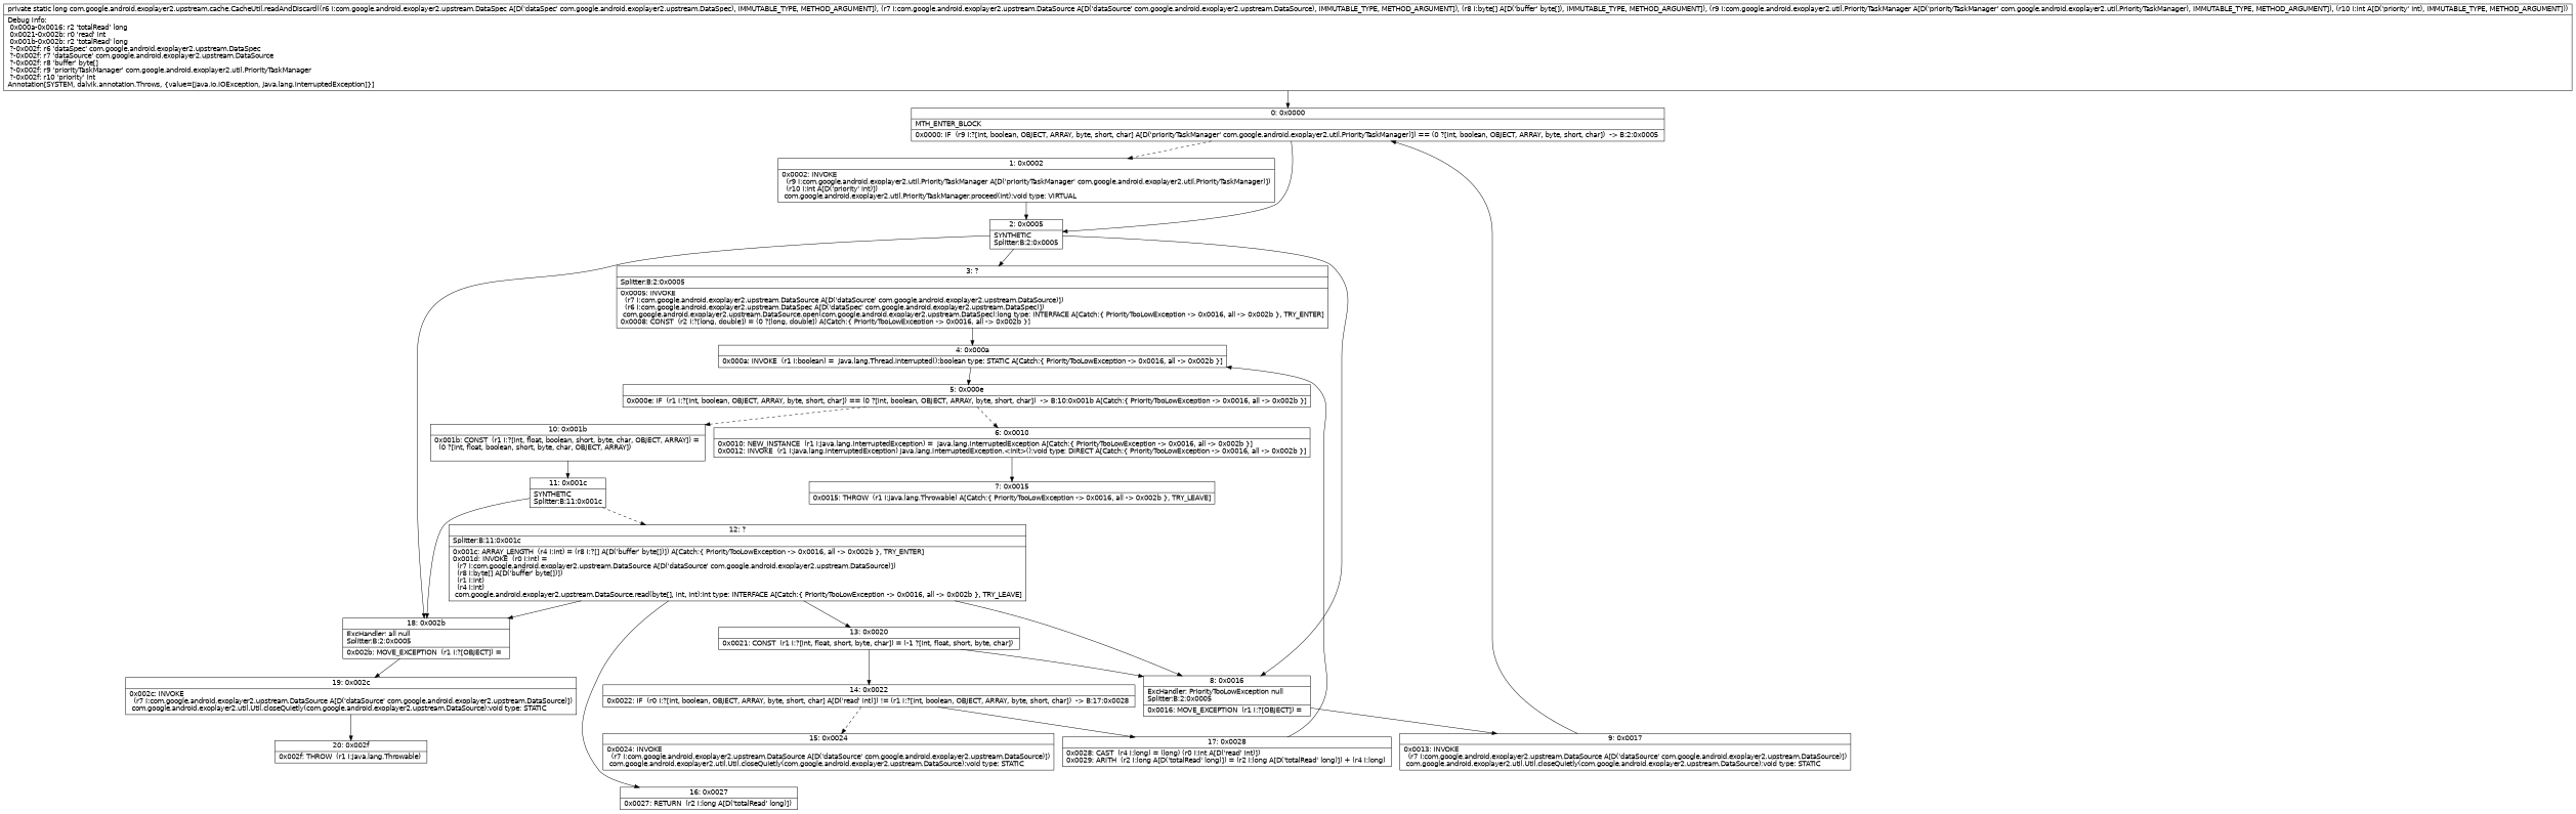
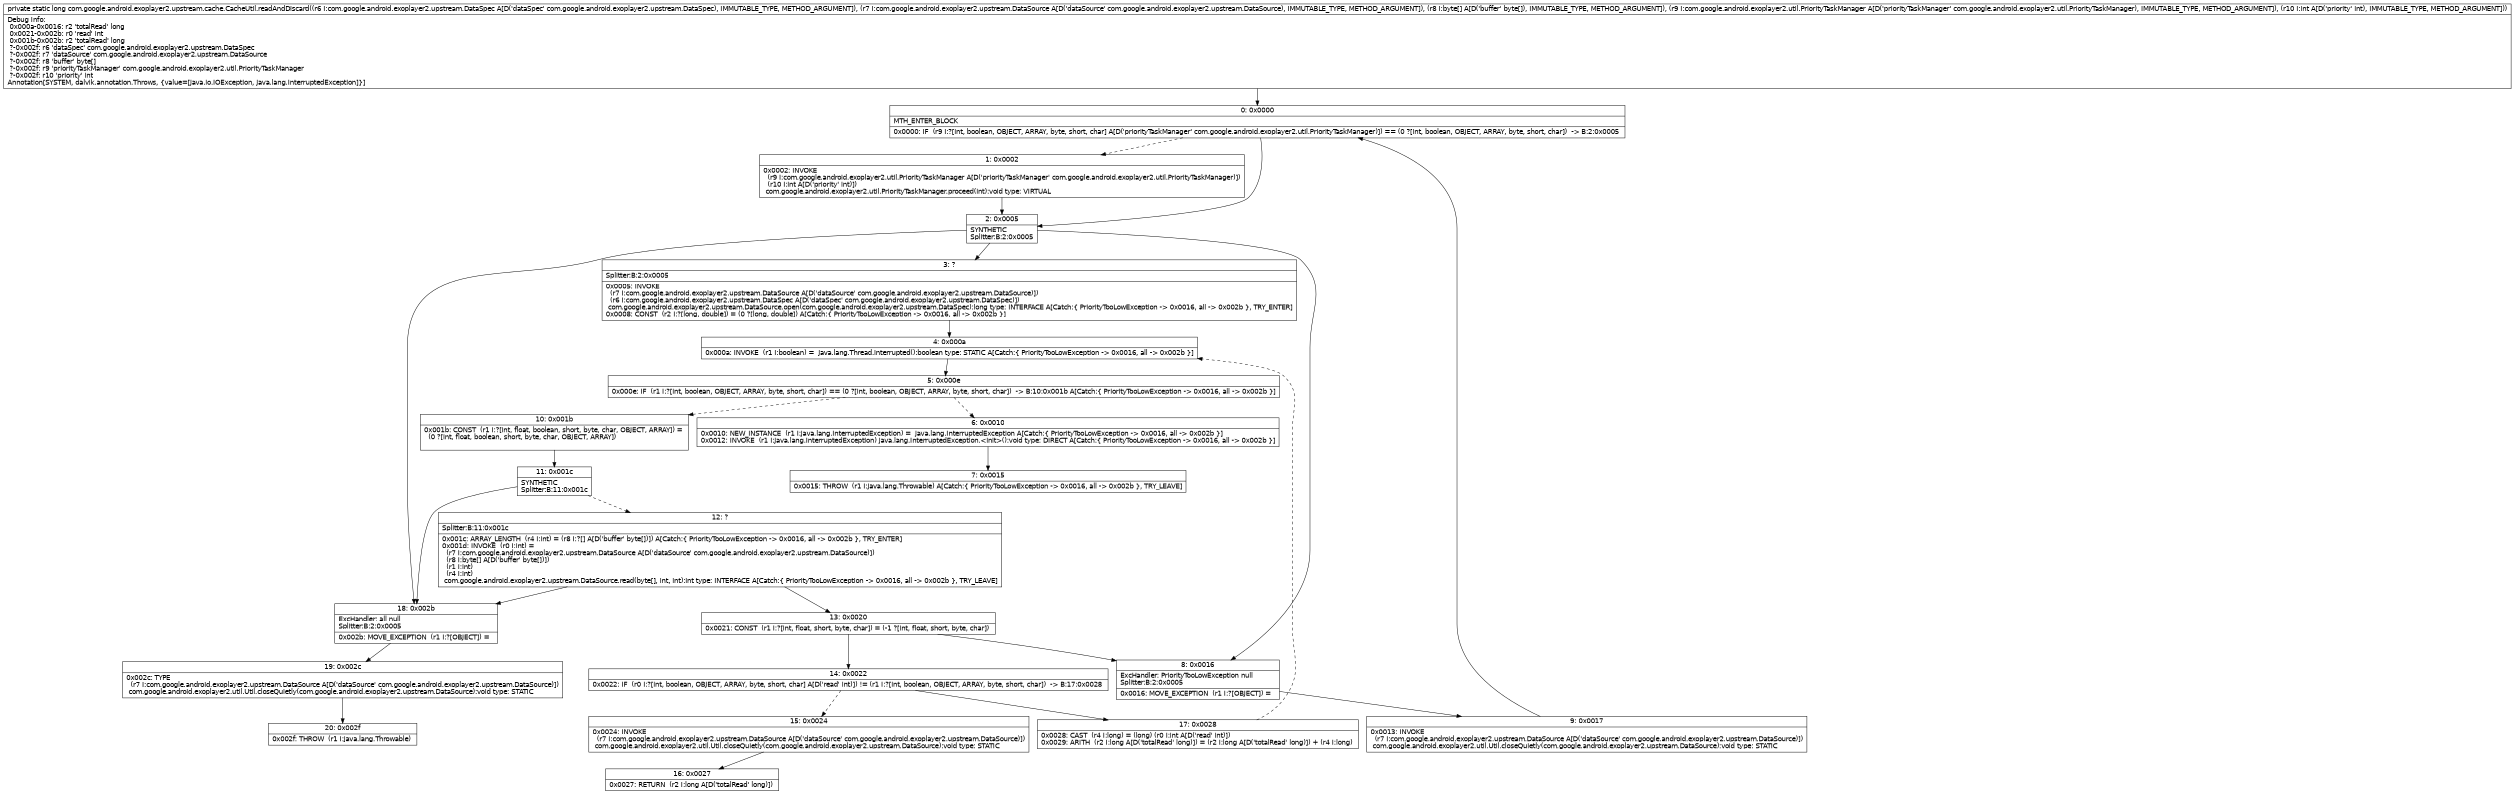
  digraph {
    fontname="DejaVu Sans"
    node [fontname="DejaVu Sans" shape=record]
    edge [fontname="DejaVu Sans"]
    n1 [label="{0\:\ 0x0000|MTH_ENTER_BLOCK\l|0x0000: IF  (r9 I:?[int, boolean, OBJECT, ARRAY, byte, short, char] A[D('priorityTaskManager' com.google.android.exoplayer2.util.PriorityTaskManager)]) == (0 ?[int, boolean, OBJECT, ARRAY, byte, short, char])  \-\> B:2:0x0005 \l}"]
    n2 [label="{1\:\ 0x0002|0x0002: INVOKE  \l  (r9 I:com.google.android.exoplayer2.util.PriorityTaskManager A[D('priorityTaskManager' com.google.android.exoplayer2.util.PriorityTaskManager)])\l  (r10 I:int A[D('priority' int)])\l com.google.android.exoplayer2.util.PriorityTaskManager.proceed(int):void type: VIRTUAL \l}"]
    n3 [label="{2\:\ 0x0005|SYNTHETIC\lSplitter:B:2:0x0005\l}"]
    n4 [label="{3\:\ ?|Splitter:B:2:0x0005\l|0x0005: INVOKE  \l  (r7 I:com.google.android.exoplayer2.upstream.DataSource A[D('dataSource' com.google.android.exoplayer2.upstream.DataSource)])\l  (r6 I:com.google.android.exoplayer2.upstream.DataSpec A[D('dataSpec' com.google.android.exoplayer2.upstream.DataSpec)])\l com.google.android.exoplayer2.upstream.DataSource.open(com.google.android.exoplayer2.upstream.DataSpec):long type: INTERFACE A[Catch:\{ PriorityTooLowException \-\> 0x0016, all \-\> 0x002b \}, TRY_ENTER]\l0x0008: CONST  (r2 I:?[long, double]) = (0 ?[long, double]) A[Catch:\{ PriorityTooLowException \-\> 0x0016, all \-\> 0x002b \}]\l}"]
    n5 [label="{8\:\ 0x0016|ExcHandler: PriorityTooLowException null\lSplitter:B:2:0x0005\l|0x0016: MOVE_EXCEPTION  (r1 I:?[OBJECT]) =  \l}"]
    n6 [label="{18\:\ 0x002b|ExcHandler: all null\lSplitter:B:2:0x0005\l|0x002b: MOVE_EXCEPTION  (r1 I:?[OBJECT]) =  \l}"]
    n7 [label="{4\:\ 0x000a|0x000a: INVOKE  (r1 I:boolean) =  java.lang.Thread.interrupted():boolean type: STATIC A[Catch:\{ PriorityTooLowException \-\> 0x0016, all \-\> 0x002b \}]\l}"]
    n8 [label="{9\:\ 0x0017|0x0013: INVOKE  \l  (r7 I:com.google.android.exoplayer2.upstream.DataSource A[D('dataSource' com.google.android.exoplayer2.upstream.DataSource)])\l com.google.android.exoplayer2.util.Util.closeQuietly(com.google.android.exoplayer2.upstream.DataSource):void type: STATIC \l}"]
-   n9 [label="{19\:\ 0x002c|0x002c: INVOKE  \l  (r7 I:com.google.android.exoplayer2.upstream.DataSource A[D('dataSource' com.google.android.exoplayer2.upstream.DataSource)])\l com.google.android.exoplayer2.util.Util.closeQuietly(com.google.android.exoplayer2.upstream.DataSource):void type: STATIC \l}"]
+   n9 [label="{19\:\ 0x002c|0x002c: TYPE  \l  (r7 I:com.google.android.exoplayer2.upstream.DataSource A[D('dataSource' com.google.android.exoplayer2.upstream.DataSource)])\l com.google.android.exoplayer2.util.Util.closeQuietly(com.google.android.exoplayer2.upstream.DataSource):void type: STATIC \l}"]
    n10 [label="{5\:\ 0x000e|0x000e: IF  (r1 I:?[int, boolean, OBJECT, ARRAY, byte, short, char]) == (0 ?[int, boolean, OBJECT, ARRAY, byte, short, char])  \-\> B:10:0x001b A[Catch:\{ PriorityTooLowException \-\> 0x0016, all \-\> 0x002b \}]\l}"]
    n11 [label="{6\:\ 0x0010|0x0010: NEW_INSTANCE  (r1 I:java.lang.InterruptedException) =  java.lang.InterruptedException A[Catch:\{ PriorityTooLowException \-\> 0x0016, all \-\> 0x002b \}]\l0x0012: INVOKE  (r1 I:java.lang.InterruptedException) java.lang.InterruptedException.\<init\>():void type: DIRECT A[Catch:\{ PriorityTooLowException \-\> 0x0016, all \-\> 0x002b \}]\l}"]
    n12 [label="{10\:\ 0x001b|0x001b: CONST  (r1 I:?[int, float, boolean, short, byte, char, OBJECT, ARRAY]) = \l  (0 ?[int, float, boolean, short, byte, char, OBJECT, ARRAY])\l \l}"]
    n13 [label="{7\:\ 0x0015|0x0015: THROW  (r1 I:java.lang.Throwable) A[Catch:\{ PriorityTooLowException \-\> 0x0016, all \-\> 0x002b \}, TRY_LEAVE]\l}"]
    n14 [label="{11\:\ 0x001c|SYNTHETIC\lSplitter:B:11:0x001c\l}"]
    n15 [label="{12\:\ ?|Splitter:B:11:0x001c\l|0x001c: ARRAY_LENGTH  (r4 I:int) = (r8 I:?[] A[D('buffer' byte[])]) A[Catch:\{ PriorityTooLowException \-\> 0x0016, all \-\> 0x002b \}, TRY_ENTER]\l0x001d: INVOKE  (r0 I:int) = \l  (r7 I:com.google.android.exoplayer2.upstream.DataSource A[D('dataSource' com.google.android.exoplayer2.upstream.DataSource)])\l  (r8 I:byte[] A[D('buffer' byte[])])\l  (r1 I:int)\l  (r4 I:int)\l com.google.android.exoplayer2.upstream.DataSource.read(byte[], int, int):int type: INTERFACE A[Catch:\{ PriorityTooLowException \-\> 0x0016, all \-\> 0x002b \}, TRY_LEAVE]\l}"]
    n16 [label="{13\:\ 0x0020|0x0021: CONST  (r1 I:?[int, float, short, byte, char]) = (\-1 ?[int, float, short, byte, char]) \l}"]
    n17 [label="{14\:\ 0x0022|0x0022: IF  (r0 I:?[int, boolean, OBJECT, ARRAY, byte, short, char] A[D('read' int)]) != (r1 I:?[int, boolean, OBJECT, ARRAY, byte, short, char])  \-\> B:17:0x0028 \l}"]
    n18 [label="{15\:\ 0x0024|0x0024: INVOKE  \l  (r7 I:com.google.android.exoplayer2.upstream.DataSource A[D('dataSource' com.google.android.exoplayer2.upstream.DataSource)])\l com.google.android.exoplayer2.util.Util.closeQuietly(com.google.android.exoplayer2.upstream.DataSource):void type: STATIC \l}"]
    n19 [label="{17\:\ 0x0028|0x0028: CAST  (r4 I:long) = (long) (r0 I:int A[D('read' int)]) \l0x0029: ARITH  (r2 I:long A[D('totalRead' long)]) = (r2 I:long A[D('totalRead' long)]) + (r4 I:long) \l}"]
    n20 [label="{16\:\ 0x0027|0x0027: RETURN  (r2 I:long A[D('totalRead' long)]) \l}"]
    n21 [label="{20\:\ 0x002f|0x002f: THROW  (r1 I:java.lang.Throwable) \l}"]
    n22 [label="{private static long com.google.android.exoplayer2.upstream.cache.CacheUtil.readAndDiscard((r6 I:com.google.android.exoplayer2.upstream.DataSpec A[D('dataSpec' com.google.android.exoplayer2.upstream.DataSpec), IMMUTABLE_TYPE, METHOD_ARGUMENT]), (r7 I:com.google.android.exoplayer2.upstream.DataSource A[D('dataSource' com.google.android.exoplayer2.upstream.DataSource), IMMUTABLE_TYPE, METHOD_ARGUMENT]), (r8 I:byte[] A[D('buffer' byte[]), IMMUTABLE_TYPE, METHOD_ARGUMENT]), (r9 I:com.google.android.exoplayer2.util.PriorityTaskManager A[D('priorityTaskManager' com.google.android.exoplayer2.util.PriorityTaskManager), IMMUTABLE_TYPE, METHOD_ARGUMENT]), (r10 I:int A[D('priority' int), IMMUTABLE_TYPE, METHOD_ARGUMENT]))  | Debug Info:\l  0x000a\-0x0016: r2 'totalRead' long\l  0x0021\-0x002b: r0 'read' int\l  0x001b\-0x002b: r2 'totalRead' long\l  ?\-0x002f: r6 'dataSpec' com.google.android.exoplayer2.upstream.DataSpec\l  ?\-0x002f: r7 'dataSource' com.google.android.exoplayer2.upstream.DataSource\l  ?\-0x002f: r8 'buffer' byte[]\l  ?\-0x002f: r9 'priorityTaskManager' com.google.android.exoplayer2.util.PriorityTaskManager\l  ?\-0x002f: r10 'priority' int\lAnnotation[SYSTEM, dalvik.annotation.Throws, \{value=[java.io.IOException, java.lang.InterruptedException]\}]\l}"]
    n1 -> n2 [style=dashed]
    n1 -> n3
    n2 -> n3
    n3 -> n4
    n3 -> n5
    n3 -> n6
    n4 -> n7
    n5 -> n8
    n6 -> n9
    n7 -> n10
    n8 -> n1
    n9 -> n21
    n10 -> n11 [style=dashed]
    n10 -> n12 [style=dashed]
    n11 -> n13
    n12 -> n14
    n14 -> n6
    n14 -> n15 [style=dashed]
-   n15 -> n5
    n15 -> n6
    n15 -> n16
    n16 -> n5
    n16 -> n17
    n17 -> n18 [style=dashed]
    n17 -> n19
-   n15 -> n20
-   n19 -> n7
+   n18 -> n20
+   n19 -> n7 [style=dashed]
    n22 -> n1
  }
